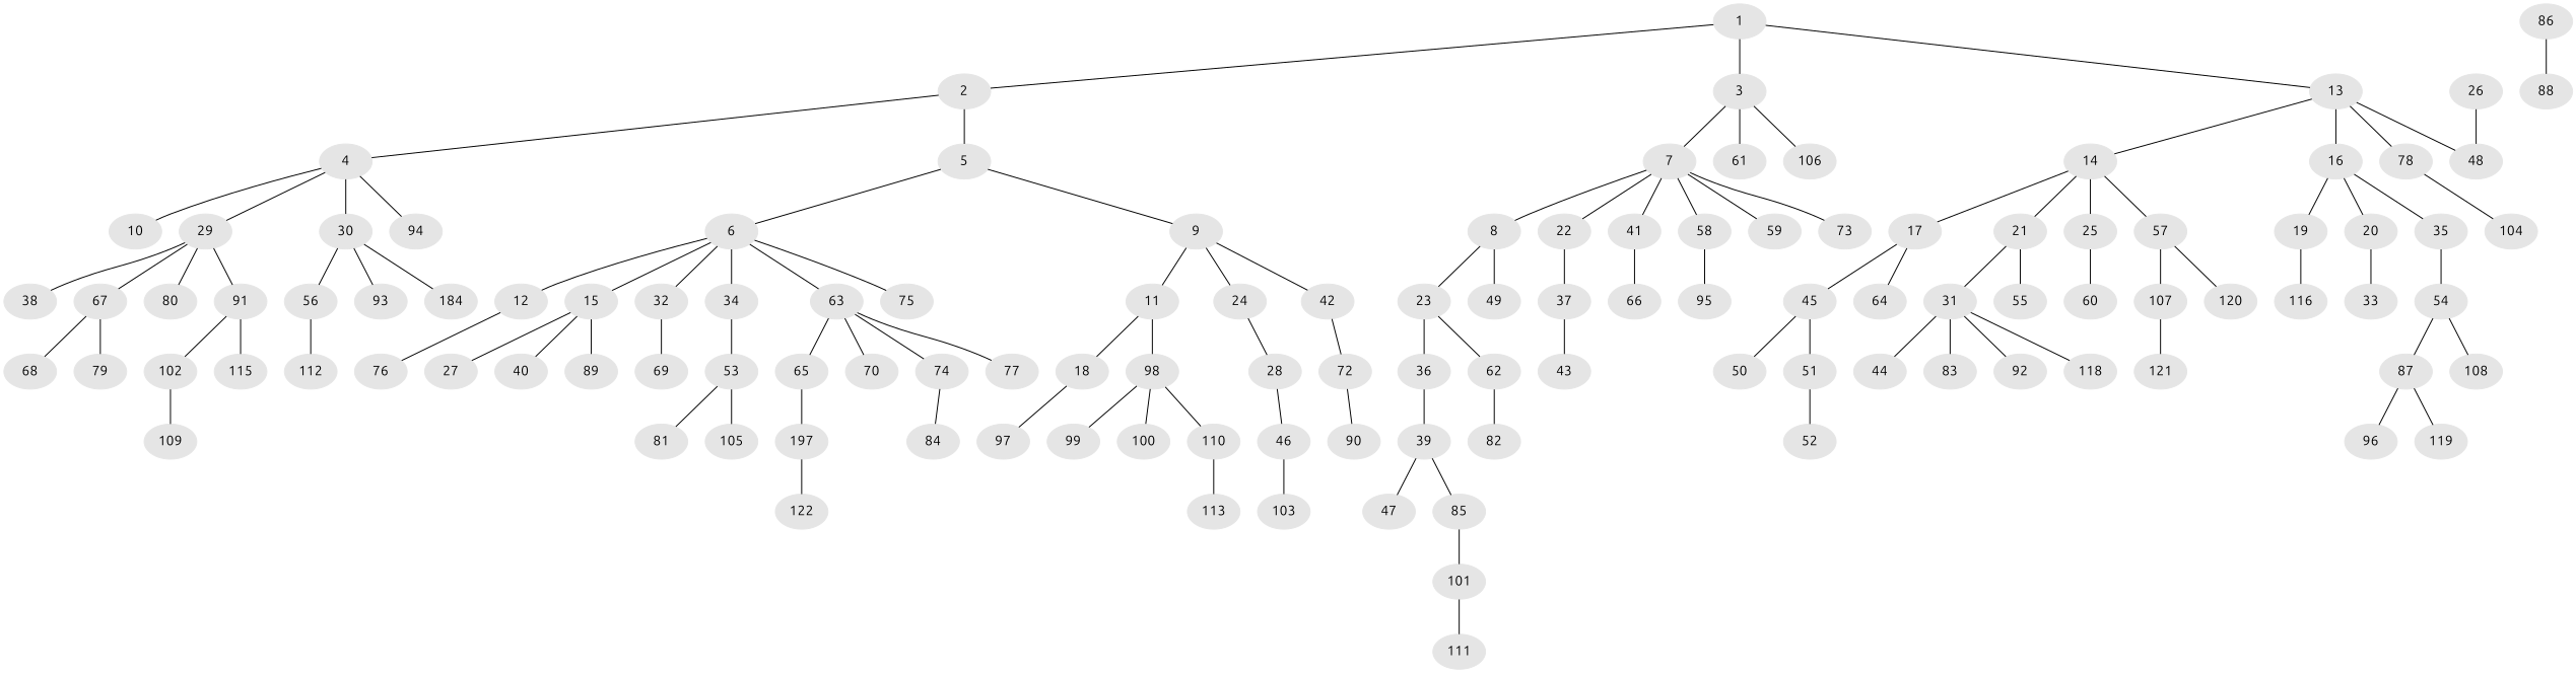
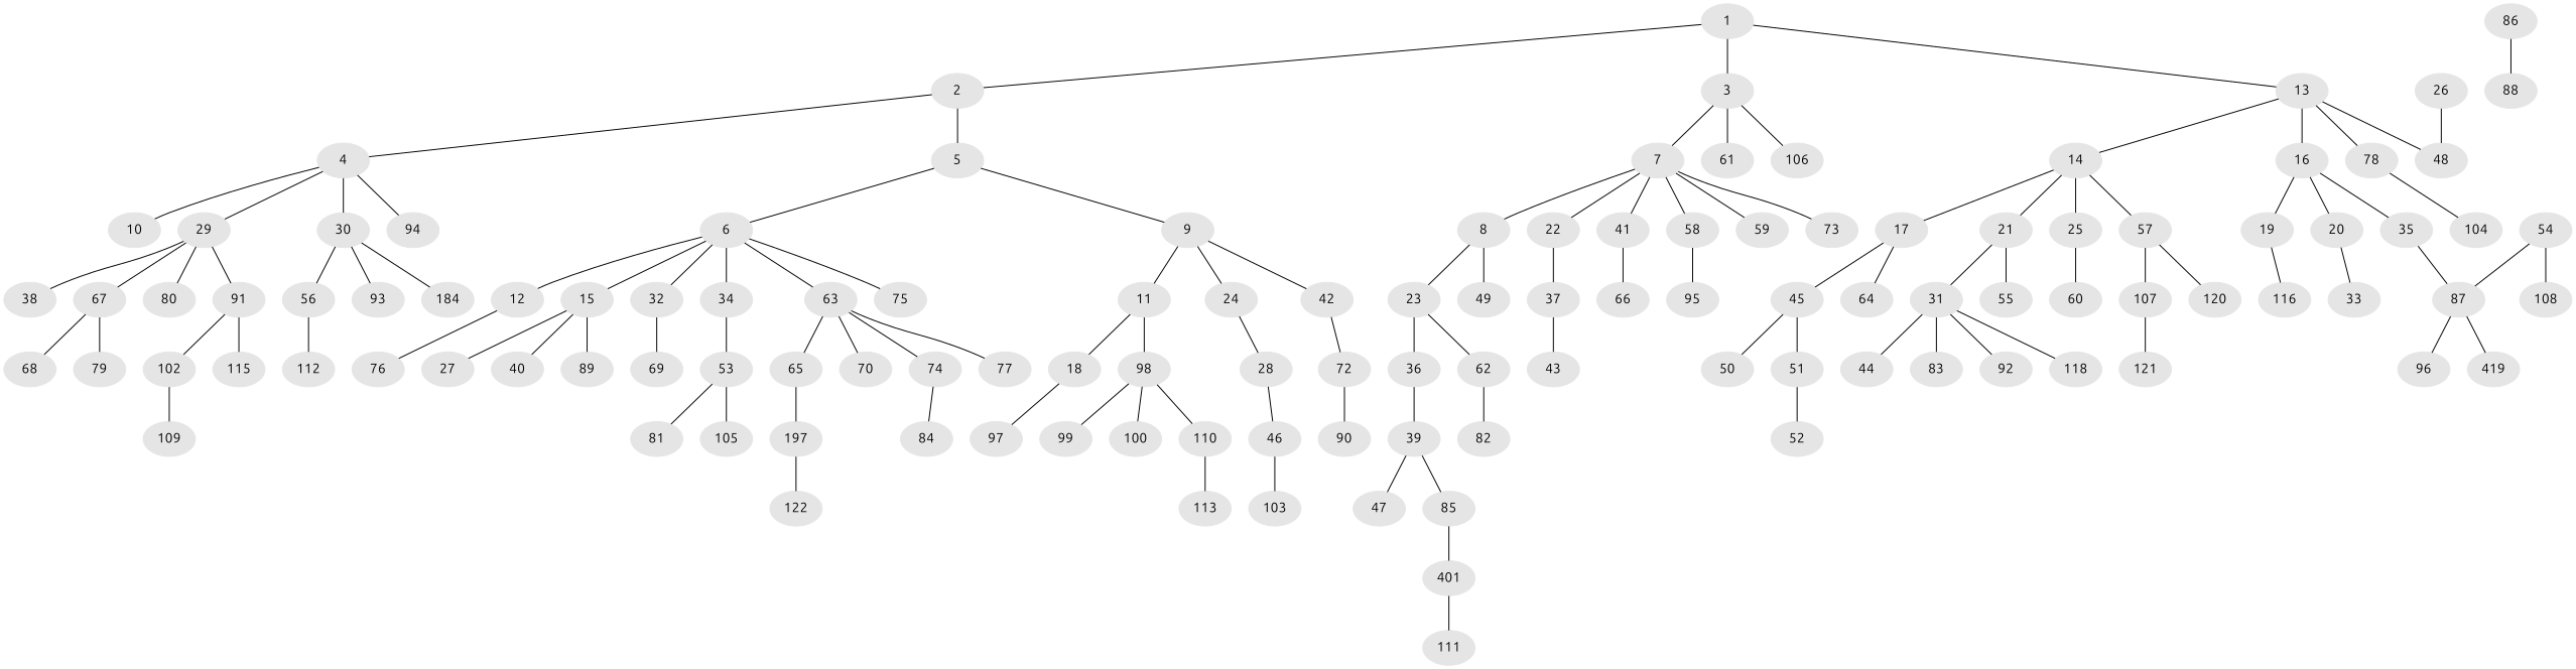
  graph {
    fontname=Ubuntu
    node [color=gray90 fontname=Ubuntu style=filled]
    edge [fontname=Ubuntu]
    1
    2
    3
    13
    4
    5
    7
    61
    106
    14
    16
    78
    48
    10
    29
    30
    94
    6
    9
    8
    22
    41
    58
    59
    73
    38
    67
    80
    91
    56
    93
    n32 [label=184]
    12
    15
    32
    34
    63
    75
    11
    24
    42
    76
    27
    40
    89
    69
    53
    65
    70
    74
    77
    23
    49
    37
    66
    95
    36
    62
    18
    98
    28
    72
    97
    99
    100
    110
    17
    21
    25
    57
    19
    20
    35
    26
    104
    45
    64
    31
    55
    60
    107
    120
    116
    33
    54
    50
    51
    44
    83
    92
    118
    43
    39
    82
    46
    103
    68
    79
    102
    115
    112
    81
    105
    87
    108
    47
    85
-   101
+   101 [label=401]
    90
    52
    96
-   119
+   119 [label=419]
    121
    n114 [label=197]
    84
    122
    86
    88
    111
    109
    113
    1 -- 2
    1 -- 3
    1 -- 13
    2 -- 4
    2 -- 5
    3 -- 7
    3 -- 61
    3 -- 106
    13 -- 14
    13 -- 16
    13 -- 78
    13 -- 48
    4 -- 10
    4 -- 29
    4 -- 30
    4 -- 94
    5 -- 6
    5 -- 9
    7 -- 8
    7 -- 22
    7 -- 41
    7 -- 58
    7 -- 59
    7 -- 73
    14 -- 17
    14 -- 21
    14 -- 25
    14 -- 57
    16 -- 19
    16 -- 20
    16 -- 35
    78 -- 104
    29 -- 38
    29 -- 67
    29 -- 80
    29 -- 91
    30 -- 56
    30 -- 93
    30 -- n32
    6 -- 12
    6 -- 15
    6 -- 32
    6 -- 34
    6 -- 63
    6 -- 75
    9 -- 11
    9 -- 24
    9 -- 42
    8 -- 23
    8 -- 49
    22 -- 37
    41 -- 66
    58 -- 95
    67 -- 68
    67 -- 79
    91 -- 102
    91 -- 115
    56 -- 112
    12 -- 76
    15 -- 27
    15 -- 40
    15 -- 89
    32 -- 69
    34 -- 53
    63 -- 65
    63 -- 70
    63 -- 74
    63 -- 77
    11 -- 18
    11 -- 98
    24 -- 28
    42 -- 72
    53 -- 81
    53 -- 105
    65 -- n114
    74 -- 84
    23 -- 36
    23 -- 62
    37 -- 43
    36 -- 39
    62 -- 82
    18 -- 97
    98 -- 99
    98 -- 100
    98 -- 110
    28 -- 46
    72 -- 90
    110 -- 113
    17 -- 45
    17 -- 64
    21 -- 31
    21 -- 55
    25 -- 60
    57 -- 107
    57 -- 120
    19 -- 116
    20 -- 33
-   35 -- 54
+   35 -- 87
    26 -- 48
    45 -- 50
    45 -- 51
    31 -- 44
    31 -- 83
    31 -- 92
    31 -- 118
    107 -- 121
    54 -- 87
    54 -- 108
    51 -- 52
    39 -- 47
    39 -- 85
    46 -- 103
    102 -- 109
    87 -- 96
    87 -- 119
    85 -- 101
    101 -- 111
    n114 -- 122
    86 -- 88
  }
